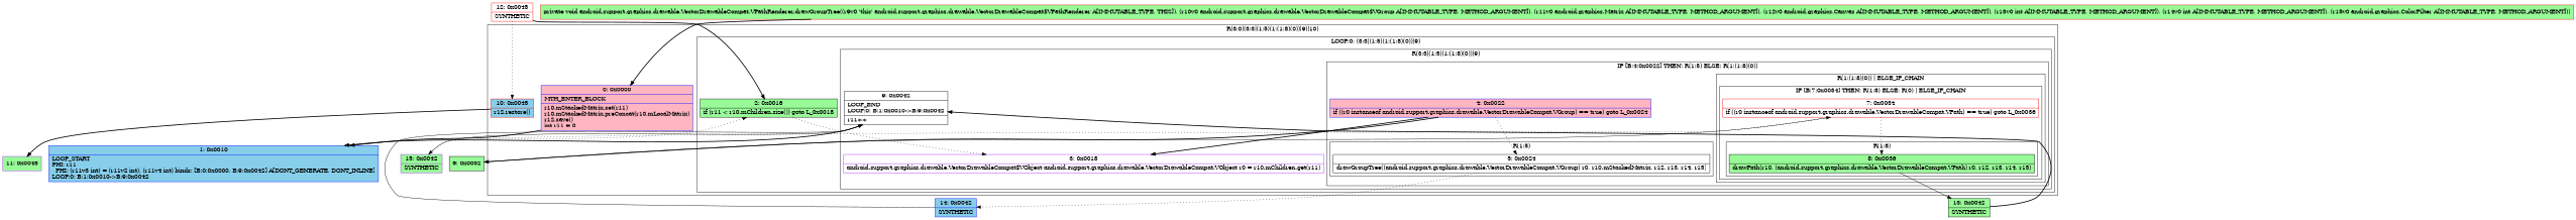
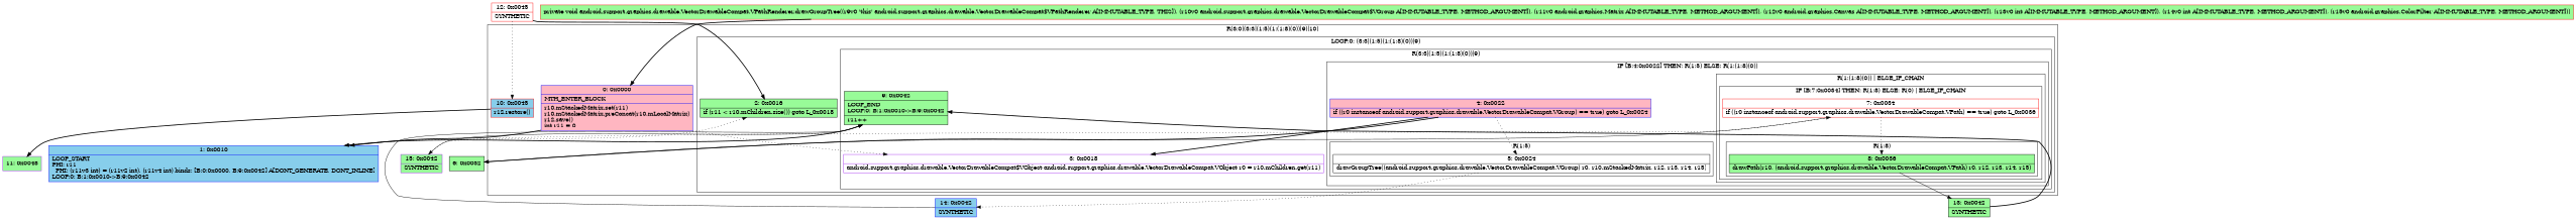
  digraph {
    node [color=black fillcolor=palegreen shape=record style=filled]
    edge [style=bold]
    n1 [fillcolor=white label="{5\:\ 0x0024|drawGroupTree((android.support.graphics.drawable.VectorDrawableCompat.VGroup) r0, r10.mStackedMatrix, r12, r13, r14, r15)\l}"]
    n2 [label="{8\:\ 0x0036|drawPath(r10, (android.support.graphics.drawable.VectorDrawableCompat.VPath) r0, r12, r13, r14, r15)\l}"]
    n3 [color=red fillcolor=white label="{7\:\ 0x0034|if ((r0 instanceof android.support.graphics.drawable.VectorDrawableCompat.VPath) == true) goto L_0x0036\l}"]
    n4 [color=blue fillcolor=lightpink label="{4\:\ 0x0022|if ((r0 instanceof android.support.graphics.drawable.VectorDrawableCompat.VGroup) == true) goto L_0x0024\l}"]
    n5 [color=purple fillcolor=white label="{3\:\ 0x0018|android.support.graphics.drawable.VectorDrawableCompat$VObject android.support.graphics.drawable.VectorDrawableCompat.VObject r0 = r10.mChildren.get(r11)\l}"]
-   n6 [fillcolor=white label="{9\:\ 0x0042|LOOP_END\lLOOP:0: B:1:0x0010\-\>B:9:0x0042\l|r11++\l}"]
+   n6 [label="{9\:\ 0x0042|LOOP_END\lLOOP:0: B:1:0x0010\-\>B:9:0x0042\l|r11++\l}"]
    n7 [label="{2\:\ 0x0016|if (r11 \< r10.mChildren.size()) goto L_0x0018\l}"]
    n8 [color=blue fillcolor=lightpink label="{0\:\ 0x0000|MTH_ENTER_BLOCK\l|r10.mStackedMatrix.set(r11)\lr10.mStackedMatrix.preConcat(r10.mLocalMatrix)\lr12.save()\lint r11 = 0\l}"]
    n9 [color=red fillcolor=skyblue label="{10\:\ 0x0045|r12.restore()\l}"]
    n10 [color=blue fillcolor=skyblue label="{14\:\ 0x0042|SYNTHETIC\l}"]
    n11 [label="{13\:\ 0x0042|SYNTHETIC\l}"]
    n12 [color=purple label="{15\:\ 0x0042|SYNTHETIC\l}"]
    n13 [label="{6\:\ 0x0032}"]
    n14 [color=blue fillcolor=skyblue label="{1\:\ 0x0010|LOOP_START\lPHI: r11 \l  PHI: (r11v3 int) = (r11v2 int), (r11v4 int) binds: [B:0:0x0000, B:9:0x0042] A[DONT_GENERATE, DONT_INLINE]\lLOOP:0: B:1:0x0010\-\>B:9:0x0042\l}"]
    n15 [color=purple label="{11\:\ 0x0048}"]
    n16 [color=red fillcolor=white label="{12\:\ 0x0045|SYNTHETIC\l}"]
    n17 [color=red label="{private void android.support.graphics.drawable.VectorDrawableCompat.VPathRenderer.drawGroupTree((r9v0 'this' android.support.graphics.drawable.VectorDrawableCompat$VPathRenderer A[IMMUTABLE_TYPE, THIS]), (r10v0 android.support.graphics.drawable.VectorDrawableCompat$VGroup A[IMMUTABLE_TYPE, METHOD_ARGUMENT]), (r11v0 android.graphics.Matrix A[IMMUTABLE_TYPE, METHOD_ARGUMENT]), (r12v0 android.graphics.Canvas A[IMMUTABLE_TYPE, METHOD_ARGUMENT]), (r13v0 int A[IMMUTABLE_TYPE, METHOD_ARGUMENT]), (r14v0 int A[IMMUTABLE_TYPE, METHOD_ARGUMENT]), (r15v0 android.graphics.ColorFilter A[IMMUTABLE_TYPE, METHOD_ARGUMENT])) }"]
    subgraph cluster_1 {
      label="R(3:0|(3:3|(1:5)(1:(1:8)(0))|9)|10)"
      n8
      n9
      subgraph cluster_2 {
        label="LOOP:0: (3:3|(1:5)(1:(1:8)(0))|9)"
        n7
        subgraph cluster_3 {
          label="R(3:3|(1:5)(1:(1:8)(0))|9)"
          n5
          n6
          subgraph cluster_4 {
            label="IF [B:4:0x0022] THEN: R(1:5) ELSE: R(1:(1:8)(0))"
            n4
            subgraph cluster_5 {
              label="R(1:5)"
              n1
            }
            subgraph cluster_6 {
              label="R(1:(1:8)(0)) | ELSE_IF_CHAIN\l"
              subgraph cluster_7 {
                label="IF [B:7:0x0034] THEN: R(1:8) ELSE: R(0) | ELSE_IF_CHAIN\l"
                n3
                subgraph cluster_8 {
                  label="R(1:8)"
                  n2
                }
                subgraph cluster_9 {
                  label="R(0)"
                }
              }
            }
          }
        }
      }
    }
    n1 -> n10 [style=dotted]
    n2 -> n11 [style=solid]
    n3 -> n2 [style=dotted]
    n3 -> n12 [style=dotted]
    n4 -> n1 [style=dotted]
    n4 -> n5
    n4 -> n13
    n6 -> n14
-   n7 -> n5 [style=dotted]
+   n8 -> n5 [style=dotted]
    n8 -> n14
    n9 -> n15
    n10 -> n6 [style=solid]
    n11 -> n6
    n12 -> n6 [style=solid]
    n13 -> n3 [style=solid]
    n14 -> n7 [style=dotted]
    n16 -> n7
    n16 -> n9 [style=dotted]
    n17 -> n8
  }
